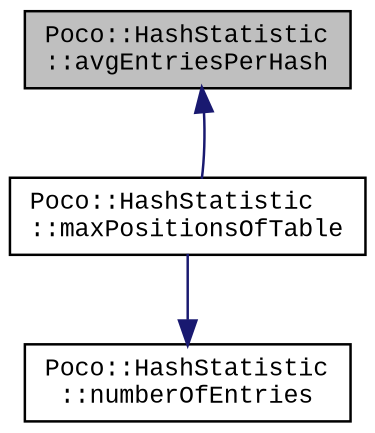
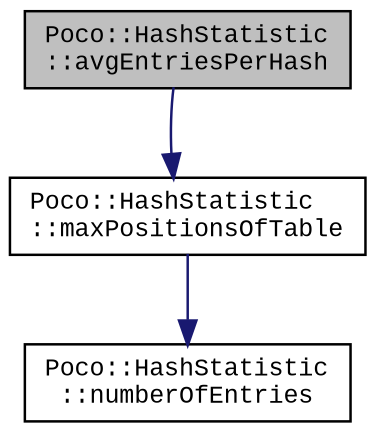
  digraph {
    fontname="Liberation Mono"
    rankdir=TB
    node [color=black fillcolor=white fontname="Liberation Mono" fontsize=10 shape=record style=filled]
    edge [color=midnightblue fontname="Liberation Mono" fontsize=10 labelfontname=Helvetica labelfontsize=10 style=solid]
    n1 [fillcolor=grey75 fontcolor=black height=0.2 label="Poco::HashStatistic\l::avgEntriesPerHash" width=0.4]
    n2 [height=0.2 label="Poco::HashStatistic\l::maxPositionsOfTable" width=0.4]
    n3 [height=0.2 label="Poco::HashStatistic\l::numberOfEntries" width=0.4]
-   n2 -> n1
+   n1 -> n2
    n2 -> n3
  }
